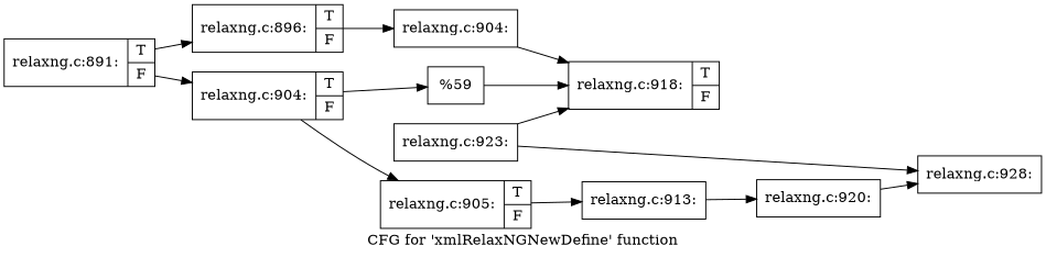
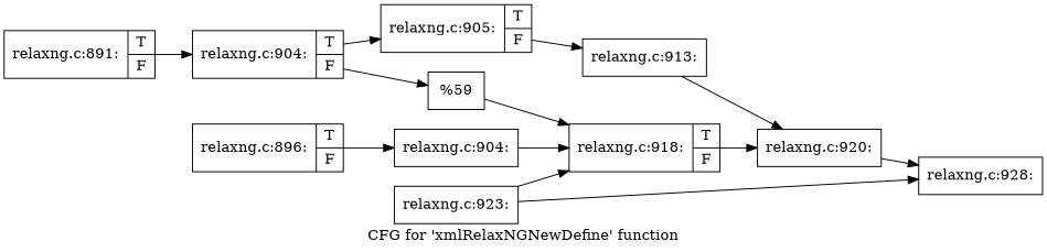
  digraph {
    label="CFG for 'xmlRelaxNGNewDefine' function"
    rankdir=LR
    node [shape=record]
    n1 [label="{relaxng.c:891:|{<s0>T|<s1>F}}"]
    n2 [label="{relaxng.c:896:|{<s0>T|<s1>F}}"]
    n3 [label="{relaxng.c:904:|{<s0>T|<s1>F}}"]
    n4 [label="{relaxng.c:904:}"]
    n5 [label="{relaxng.c:905:|{<s0>T|<s1>F}}"]
    n6 [label="{%59}"]
    n7 [label="{relaxng.c:918:|{<s0>T|<s1>F}}"]
    n8 [label="{relaxng.c:913:}"]
    n9 [label="{relaxng.c:928:}"]
    n10 [label="{relaxng.c:920:}"]
    n11 [label="{relaxng.c:923:}"]
-   n1 -> n2
    n1 -> n3
    n2 -> n4
    n3 -> n5
    n3 -> n6
    n4 -> n7
    n5 -> n8
    n6 -> n7
+   n7 -> n10
    n8 -> n10
    n10 -> n9
    n11 -> n7
    n11 -> n9
  }
